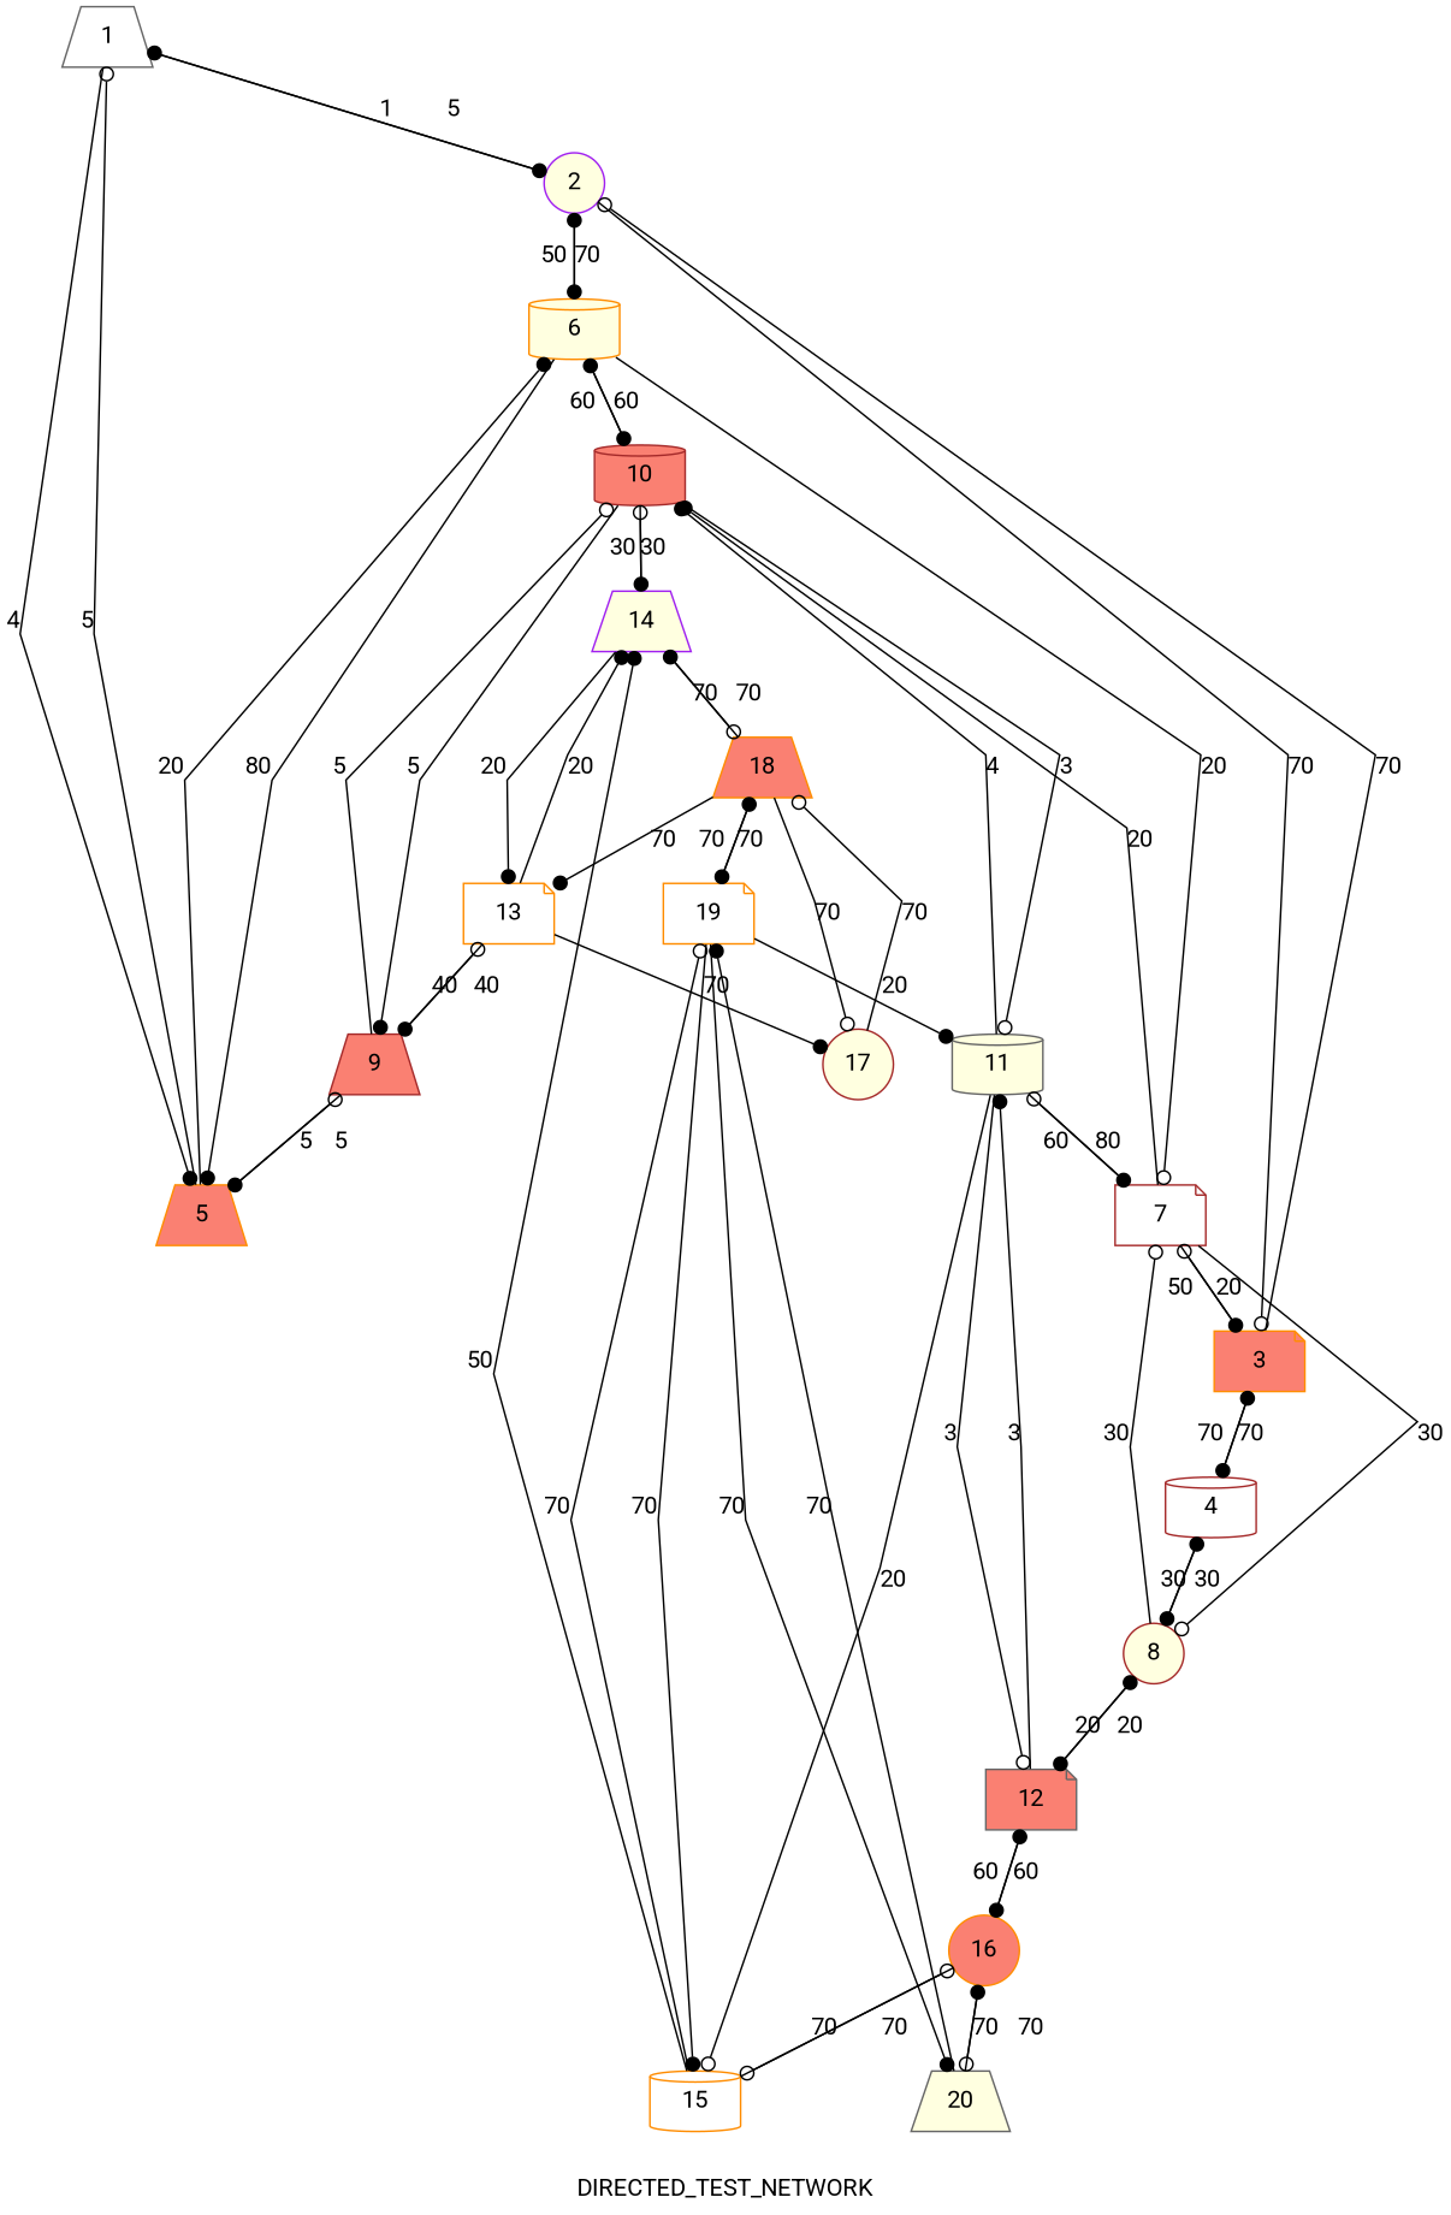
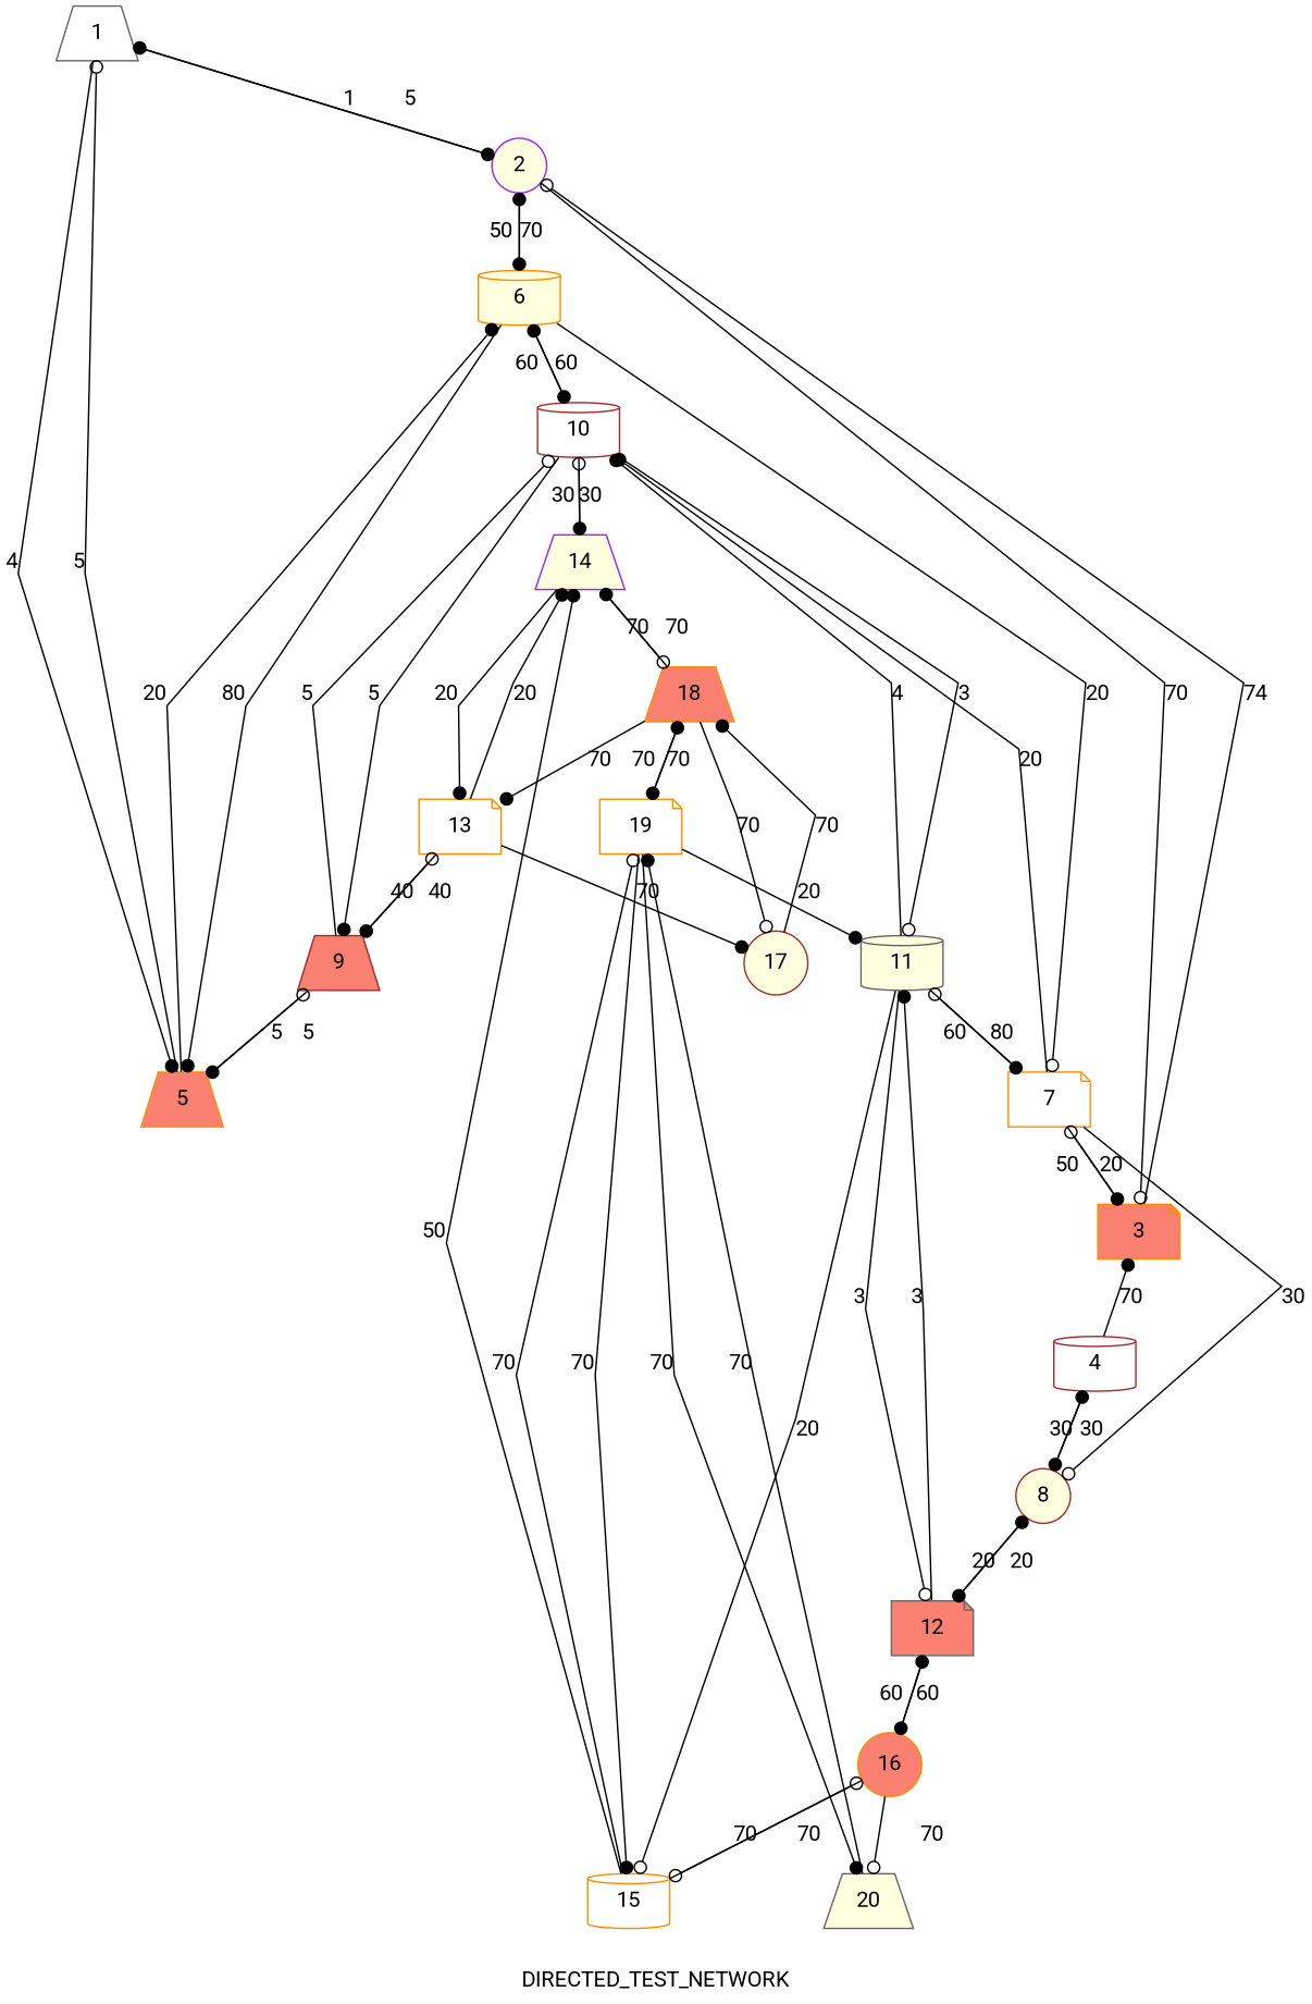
  digraph {
    fontname=Roboto
    label=DIRECTED_TEST_NETWORK
    splines=false
    node [color=darkorange fillcolor=white fontname=Roboto shape=trapezium style=filled]
    edge [arrowhead=dot bandwidth=20 delay=3 fontname=Roboto latency=1 throughput=14]
    1 [color=gray40]
    2 [color=purple fillcolor=lightyellow shape=circle]
    5 [fillcolor=salmon]
    3 [fillcolor=salmon shape=note]
    6 [fillcolor=lightyellow shape=cylinder]
    9 [color=brown fillcolor=salmon]
    4 [color=brown shape=cylinder]
-   7 [color=brown shape=note]
-   10 [color=brown fillcolor=salmon shape=cylinder]
+   7 [shape=note]
+   10 [color=brown shape=cylinder]
    8 [color=brown fillcolor=lightyellow shape=circle]
    11 [color=gray40 fillcolor=lightyellow shape=cylinder]
    12 [color=gray40 fillcolor=salmon shape=note]
    13 [shape=note]
    14 [color=purple fillcolor=lightyellow]
    15 [shape=cylinder]
    16 [fillcolor=salmon shape=circle]
    17 [color=brown fillcolor=lightyellow shape=circle]
    18 [fillcolor=salmon]
    19 [shape=note]
    20 [color=gray40 fillcolor=lightyellow]
    1 -> 2 [bandwidth=10 label=1 latency=4 throughput=16]
    1 -> 5 [delay=2 label=4 latency=3 throughput=12]
    2 -> 1 [bandwidth=10 label=5 latency=4 throughput=16]
    2 -> 3 [arrowhead=odot delay=4 label=70 latency=2 throughput=10]
    2 -> 6 [delay=1 label=70 latency=5 throughput=9]
    5 -> 1 [arrowhead=odot delay=2 label=5 latency=3 throughput=12]
    5 -> 6 [delay=1 label=20 latency=3 throughput=17]
    5 -> 9 [arrowhead=odot bandwidth=10 delay=5 label=5 latency=10 throughput=20]
-   3 -> 2 [arrowhead=odot delay=4 label=70 latency=2 throughput=10]
-   3 -> 4 [delay=2 label=70 latency=6 throughput=11]
+   3 -> 2 [arrowhead=odot delay=4 label=74 latency=2 throughput=10]
    3 -> 7 [arrowhead=odot label=50 latency=8]
    6 -> 2 [delay=1 label=50 latency=5 throughput=9]
    6 -> 5 [delay=1 label=80 latency=3 throughput=17]
    6 -> 7 [arrowhead=odot delay=4 label=20 latency=3 throughput=30]
    6 -> 10 [delay=2 label=60 throughput=15]
    9 -> 5 [bandwidth=10 delay=5 label=5 latency=10 throughput=20]
    9 -> 10 [arrowhead=odot delay=1 label=5 latency=8 throughput=17]
    9 -> 13 [arrowhead=odot bandwidth=10 delay=2 label=40 latency=8 throughput=22]
    4 -> 3 [delay=2 label=70 latency=6 throughput=11]
    4 -> 8 [delay=2 label=30 latency=9 throughput=16]
    7 -> 3 [label=20 latency=8]
    7 -> 10 [delay=4 label=20 latency=3 throughput=30]
    7 -> 8 [arrowhead=odot label=30 latency=2 throughput=15]
    7 -> 11 [arrowhead=odot delay=1 label=60 latency=4 throughput=18]
    10 -> 6 [delay=2 label=60 throughput=15]
    10 -> 9 [delay=1 label=5 latency=8 throughput=17]
    10 -> 11 [arrowhead=odot delay=2 label=3 latency=9 throughput=23]
    10 -> 14 [label=30 latency=3 throughput=31]
    8 -> 4 [delay=2 label=30 latency=9 throughput=16]
-   8 -> 7 [arrowhead=odot label=30 latency=2 throughput=15]
    8 -> 12 [bandwidth=10 delay=4 label=20 latency=5 throughput=19]
    11 -> 7 [delay=1 label=80 latency=4 throughput=18]
    11 -> 10 [delay=2 label=4 latency=9 throughput=23]
    11 -> 12 [arrowhead=odot delay=5 label=3 latency=2 throughput=36]
    11 -> 15 [arrowhead=odot bandwidth=10 delay=1 label=20 latency=5 throughput=22]
    12 -> 8 [bandwidth=10 delay=4 label=20 latency=5 throughput=19]
    12 -> 11 [delay=5 label=3 latency=2 throughput=36]
    12 -> 16 [delay=4 label=60 latency=9 throughput=12]
    13 -> 9 [bandwidth=10 delay=2 label=40 latency=8 throughput=22]
    13 -> 14 [delay=2 label=20 latency=10 throughput=27]
    13 -> 17 [label=70]
    14 -> 10 [arrowhead=odot label=30 latency=3 throughput=31]
    14 -> 13 [delay=2 label=20 latency=10 throughput=27]
    14 -> 18 [arrowhead=odot label=70]
    15 -> 14 [delay=1 label=50 throughput=26]
    15 -> 16 [arrowhead=odot label=70]
    15 -> 19 [arrowhead=odot label=70]
    16 -> 12 [delay=4 label=60 latency=9 throughput=12]
    16 -> 15 [arrowhead=odot label=70]
    16 -> 20 [arrowhead=odot label=70]
-   17 -> 18 [arrowhead=odot label=70]
+   17 -> 18 [label=70]
    18 -> 13 [label=70]
    18 -> 14 [label=70]
    18 -> 17 [arrowhead=odot label=70]
    18 -> 19 [label=70]
    19 -> 11 [bandwidth=10 delay=1 label=20 latency=5 throughput=22]
    19 -> 15 [label=70]
    19 -> 18 [label=70]
    19 -> 20 [label=70]
-   20 -> 16 [label=70]
    20 -> 19 [label=70]
  }
